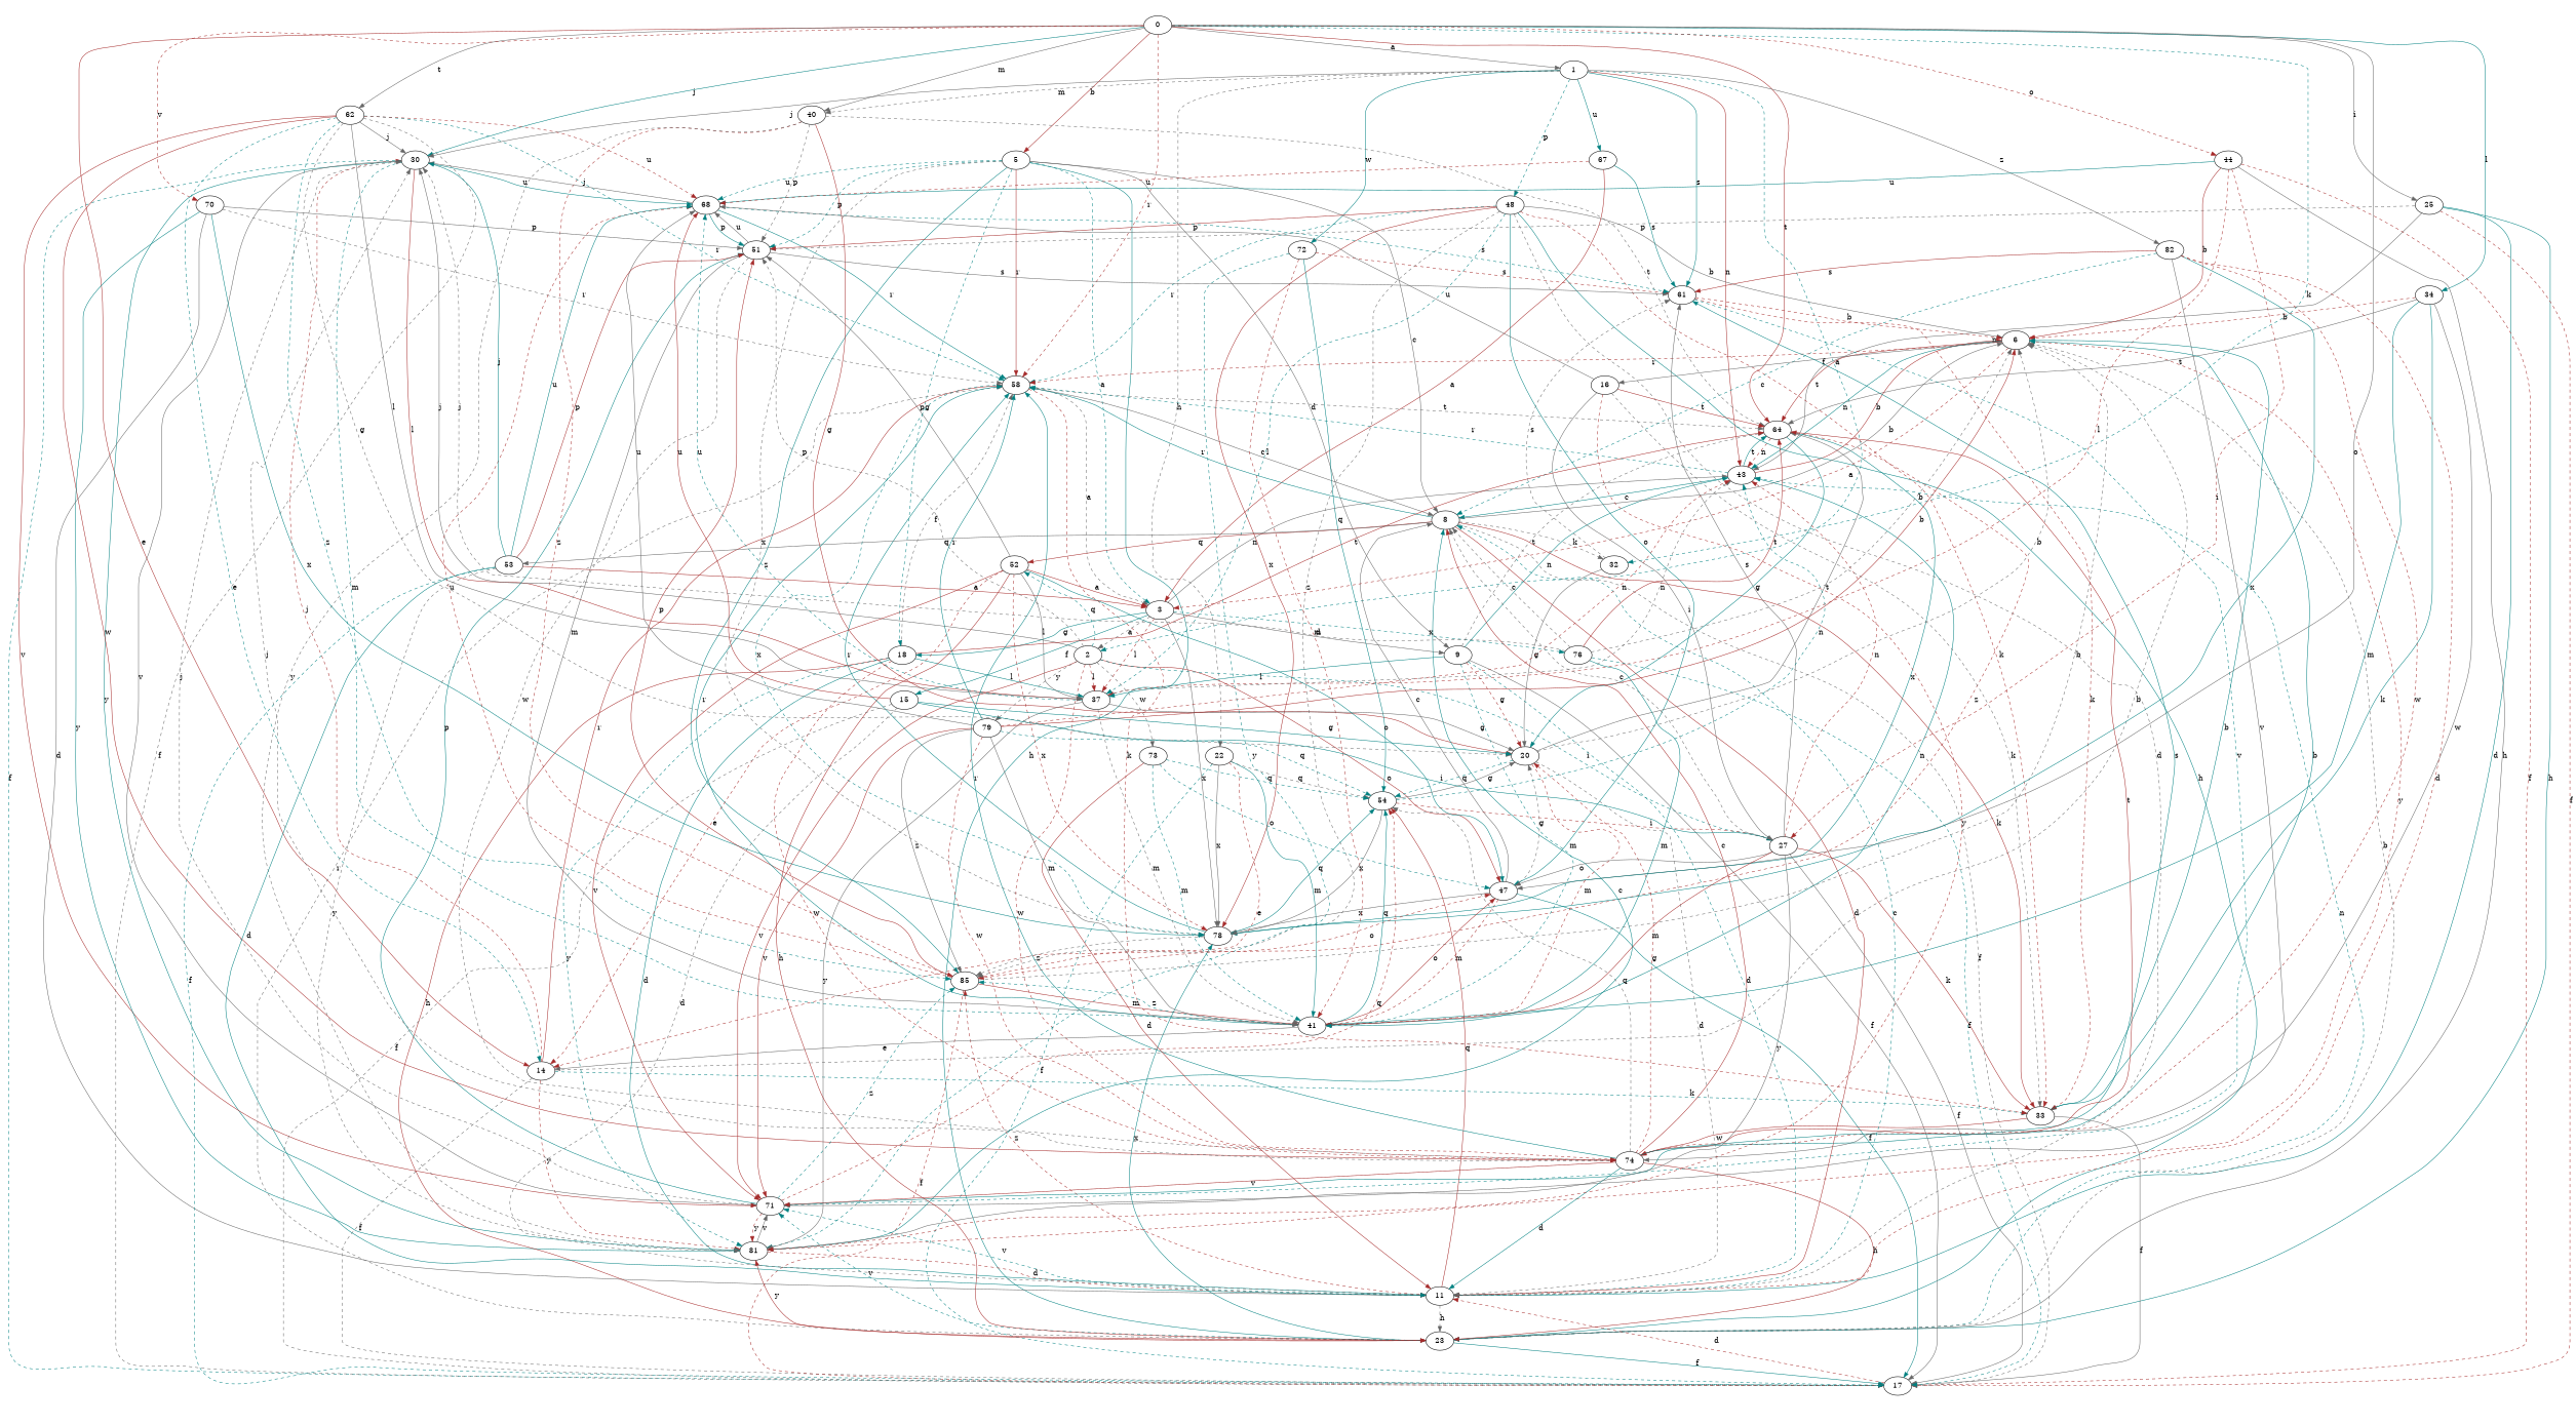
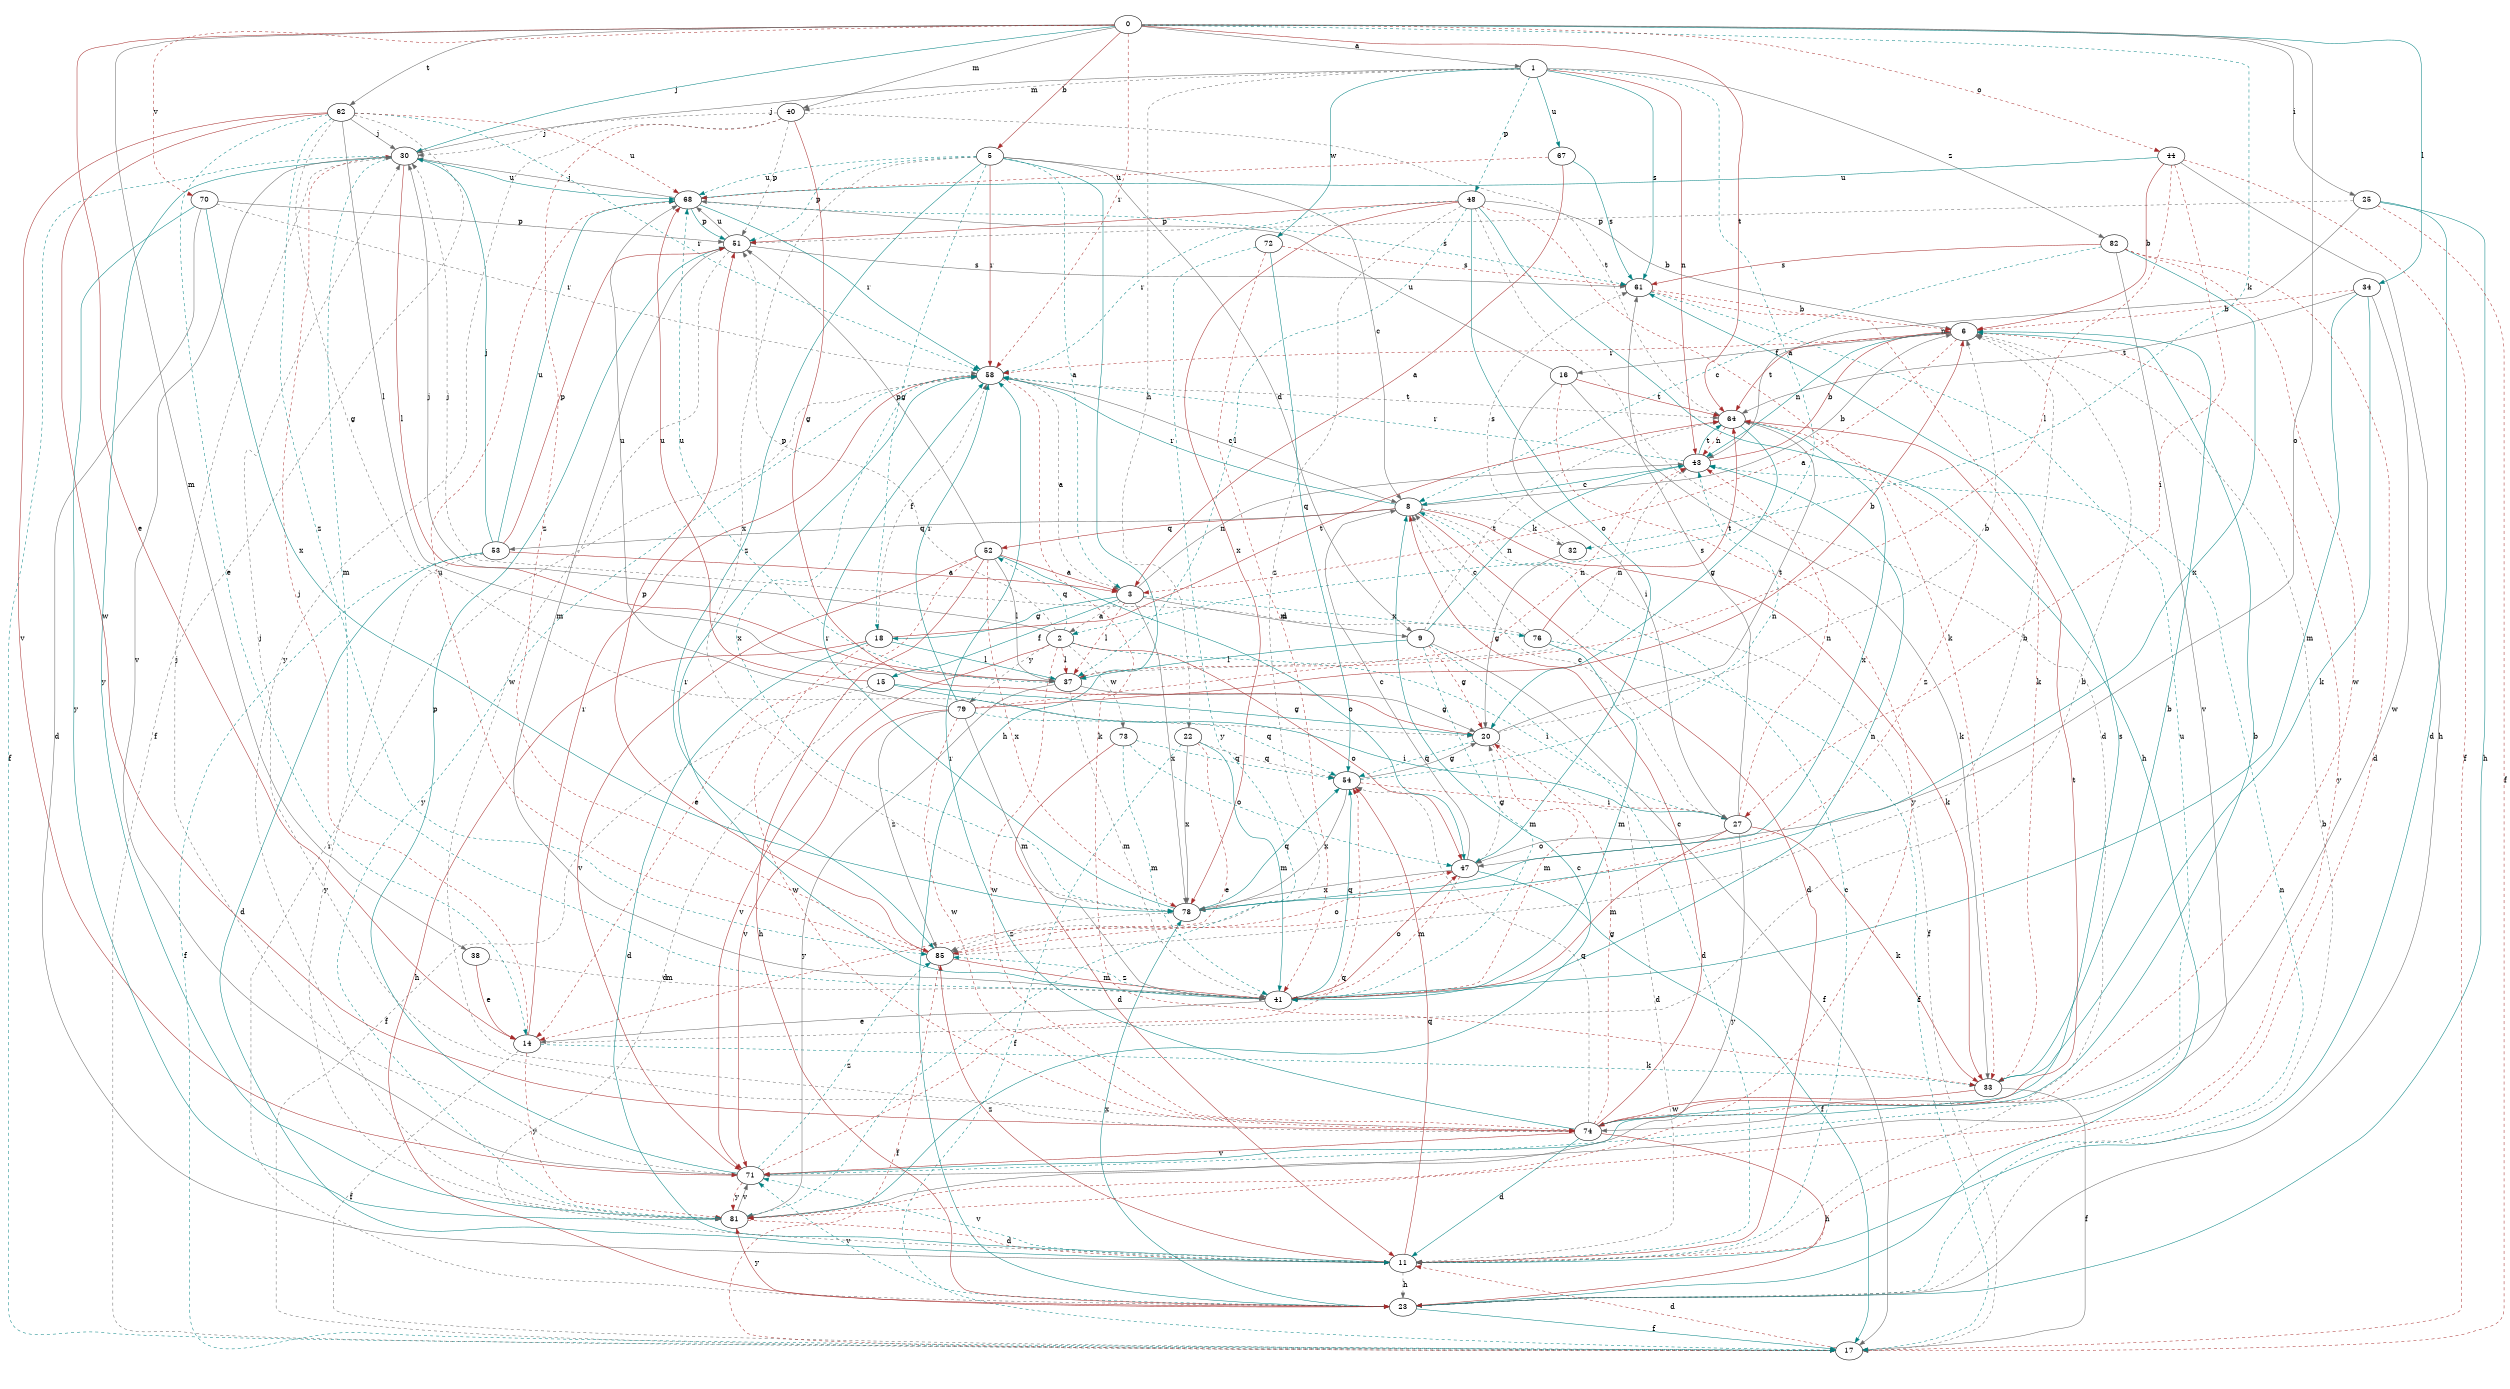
  strict digraph {
    edge [color=gray40 style=solid]
    0
    1
    5
    14
    25
    30
    32
    34
+   38
    40
    44
    47
    58
    62
    64
    70
    2
    22
    43
    48
    61
    67
    72
    82
    51
    3
    9
    18
    78
    8
    23
    68
    85
    6
    81
    17
    33
    11
    37
    71
    41
    20
    74
    27
    52
    73
    79
    54
    15
    76
    53
    16
    0 -> 1 [label=a]
    0 -> 5 [color=brown label=b]
    0 -> 14 [color=brown label=e]
    0 -> 25 [label=i]
    0 -> 30 [color=teal label=j]
    0 -> 32 [color=teal label=k style=dashed]
    0 -> 34 [color=teal label=l]
+   0 -> 38 [label=m]
    0 -> 40 [label=m]
    0 -> 44 [color=brown label=o style=dashed]
    0 -> 47 [label=o]
    0 -> 58 [color=brown label=r style=dashed]
    0 -> 62 [label=t]
    0 -> 64 [color=brown label=t]
    0 -> 70 [color=brown label=v style=dashed]
    1 -> 30 [label=j]
    1 -> 40 [label=m style=dashed]
    1 -> 2 [color=teal label=a style=dashed]
    1 -> 22 [label=h style=dashed]
    1 -> 43 [color=brown label=n]
    1 -> 48 [color=teal label=p style=dashed]
    1 -> 61 [color=teal label=s]
    1 -> 67 [color=teal label=u]
    1 -> 72 [color=teal label=w]
    1 -> 82 [label=z]
    5 -> 58 [color=brown label=r]
    5 -> 51 [color=teal label=p style=dashed]
    5 -> 3 [color=teal label=a style=dashed]
    5 -> 9 [label=d]
    5 -> 18 [color=teal label=g style=dashed]
    5 -> 78 [label=x style=dashed]
    5 -> 8 [label=c]
    5 -> 23 [color=teal label=h]
    5 -> 68 [color=teal label=u style=dashed]
    5 -> 85 [color=teal label=z]
    14 -> 30 [color=brown label=j style=dashed]
    14 -> 58 [color=brown label=r]
    14 -> 6 [label=b style=dashed]
    14 -> 81 [color=brown label=y style=dashed]
    14 -> 17 [label=f style=dashed]
    14 -> 33 [color=teal label=k style=dashed]
    25 -> 43 [label=n]
    25 -> 51 [label=p style=dashed]
    25 -> 23 [color=teal label=h]
    25 -> 17 [color=brown label=f style=dashed]
    25 -> 11 [color=teal label=d]
    30 -> 68 [color=teal label=u]
    30 -> 81 [color=teal label=y]
    30 -> 17 [color=teal label=f style=dashed]
    30 -> 37 [color=brown label=l]
    30 -> 71 [label=v]
    30 -> 41 [color=teal label=m style=dashed]
    32 -> 61 [label=s style=dashed]
    32 -> 20 [label=g]
    34 -> 64 [label=t]
    34 -> 6 [color=brown label=b style=dashed]
    34 -> 33 [color=teal label=k]
    34 -> 41 [color=teal label=m]
    34 -> 74 [label=w]
+   38 -> 14 [color=brown label=e]
+   38 -> 41 [label=m style=dashed]
+   40 -> 30 [label=j style=dashed]
    40 -> 64 [label=t style=dashed]
    40 -> 51 [label=p style=dashed]
    40 -> 85 [color=brown label=z style=dashed]
    40 -> 81 [label=y style=dashed]
    40 -> 20 [color=brown label=g]
    44 -> 23 [label=h]
    44 -> 68 [color=teal label=u]
    44 -> 6 [color=brown label=b]
    44 -> 17 [color=brown label=f style=dashed]
    44 -> 37 [color=brown label=l style=dashed]
    44 -> 27 [color=brown label=i style=dashed]
    47 -> 78 [label=x]
    47 -> 8 [label=c]
    47 -> 17 [color=teal label=f]
    47 -> 41 [color=brown label=m style=dashed]
    47 -> 20 [label=g style=dashed]
    58 -> 64 [label=t style=dashed]
    58 -> 3 [label=a style=dashed]
    58 -> 78 [color=teal label=x style=dashed]
    58 -> 8 [label=c]
    58 -> 33 [color=brown label=k style=dashed]
    62 -> 14 [color=teal label=e style=dashed]
    62 -> 30 [label=j]
    62 -> 58 [color=teal label=r style=dashed]
    62 -> 68 [color=brown label=u style=dashed]
    62 -> 85 [color=teal label=z style=dashed]
    62 -> 17 [label=f style=dashed]
    62 -> 37 [label=l]
    62 -> 71 [color=brown label=v]
    62 -> 20 [label=g style=dashed]
    62 -> 74 [color=brown label=w]
    64 -> 43 [color=brown label=n style=dashed]
    64 -> 78 [color=teal label=x]
    64 -> 85 [color=brown label=z style=dashed]
    64 -> 20 [color=teal label=g]
    70 -> 58 [label=r style=dashed]
    70 -> 51 [label=p]
    70 -> 78 [color=teal label=x]
    70 -> 81 [color=teal label=y]
    70 -> 11 [label=d]
    2 -> 30 [label=j]
    2 -> 47 [color=brown label=o]
    2 -> 51 [label=p style=dashed]
    2 -> 37 [color=brown label=l style=dashed]
    2 -> 71 [color=brown label=v]
    2 -> 74 [color=brown label=w style=dashed]
    2 -> 27 [color=teal label=i style=dashed]
    2 -> 52 [color=teal label=q style=dashed]
    2 -> 73 [label=w style=dashed]
    2 -> 79 [label=y style=dashed]
    22 -> 14 [color=brown label=e style=dashed]
    22 -> 78 [label=x]
    22 -> 17 [color=teal label=f style=dashed]
    22 -> 41 [color=teal label=m]
    22 -> 54 [label=q style=dashed]
    43 -> 58 [color=teal label=r style=dashed]
    43 -> 64 [color=teal label=t]
    43 -> 8 [color=teal label=c]
    43 -> 6 [color=brown label=b]
    48 -> 47 [color=teal label=o]
    48 -> 58 [color=teal label=r style=dashed]
    48 -> 51 [color=brown label=p]
    48 -> 78 [color=brown label=x]
    48 -> 23 [color=teal label=h]
    48 -> 85 [label=z style=dashed]
    48 -> 6 [label=b]
    48 -> 33 [color=brown label=k style=dashed]
    48 -> 11 [label=d style=dashed]
    48 -> 37 [color=teal label=l style=dashed]
    61 -> 6 [color=brown label=b style=dashed]
    61 -> 33 [color=brown label=k style=dashed]
-   61 -> 71 [color=teal label=v style=dashed]
+   61 -> 71 [color=teal label=u style=dashed]
    67 -> 61 [color=teal label=s]
    67 -> 3 [color=brown label=a]
    67 -> 68 [color=brown label=u style=dashed]
    72 -> 61 [color=brown label=s style=dashed]
    72 -> 81 [color=teal label=y style=dashed]
    72 -> 41 [color=brown label=m style=dashed]
    72 -> 54 [color=teal label=q]
    82 -> 61 [color=brown label=s]
    82 -> 78 [color=teal label=x]
    82 -> 8 [color=teal label=c style=dashed]
    82 -> 11 [color=brown label=d style=dashed]
    82 -> 71 [label=v]
    82 -> 74 [color=brown label=w style=dashed]
    51 -> 61 [label=s]
    51 -> 68 [label=u]
    51 -> 41 [label=m]
    51 -> 74 [label=w style=dashed]
    3 -> 2 [label=a style=dashed]
    3 -> 43 [label=n]
    3 -> 9 [label=d]
    3 -> 18 [color=teal label=g]
    3 -> 78 [label=x]
    3 -> 37 [color=brown label=l style=dashed]
    3 -> 15 [color=teal label=f]
    3 -> 76 [color=teal label=x style=dashed]
    9 -> 64 [label=t style=dashed]
    9 -> 43 [color=teal label=n]
    9 -> 17 [label=f]
    9 -> 11 [color=teal label=d style=dashed]
    9 -> 37 [color=teal label=l]
    9 -> 41 [color=teal label=m style=dashed]
    9 -> 20 [color=brown label=g style=dashed]
    18 -> 58 [label=f style=dashed]
    18 -> 64 [color=brown label=t]
    18 -> 23 [color=brown label=h]
-   18 -> 81 [color=teal label=y style=dashed]
+   58 -> 81 [color=teal label=y style=dashed]
    18 -> 11 [color=teal label=d]
    18 -> 37 [color=teal label=l]
    18 -> 74 [color=brown label=w style=dashed]
    78 -> 58 [color=teal label=r]
    78 -> 85 [label=z style=dashed]
    78 -> 54 [color=teal label=q]
    8 -> 32 [label=k style=dashed]
    8 -> 58 [color=teal label=r]
    8 -> 6 [label=b]
    8 -> 17 [label=f style=dashed]
    8 -> 33 [color=brown label=k]
    8 -> 11 [color=brown label=d]
    8 -> 52 [color=brown label=q]
    8 -> 53 [label=q]
    23 -> 58 [label=r style=dashed]
    23 -> 43 [color=teal label=n style=dashed]
    23 -> 78 [color=teal label=x]
    23 -> 6 [label=b style=dashed]
    23 -> 81 [color=brown label=y]
    23 -> 17 [color=teal label=f]
    23 -> 71 [color=teal label=v style=dashed]
    68 -> 30 [label=j]
    68 -> 58 [color=teal label=r]
    68 -> 61 [color=teal label=s style=dashed]
    68 -> 51 [color=teal label=p]
    85 -> 47 [color=brown label=o style=dashed]
    85 -> 51 [color=brown label=p]
    85 -> 68 [color=brown label=u style=dashed]
    85 -> 6 [label=b style=dashed]
    85 -> 17 [color=brown label=f style=dashed]
    85 -> 41 [color=brown label=m]
    6 -> 58 [color=brown label=r style=dashed]
    6 -> 64 [color=brown label=t]
    6 -> 43 [color=teal label=n]
    6 -> 3 [color=brown label=a style=dashed]
    6 -> 81 [color=brown label=y style=dashed]
    6 -> 16 [label=f]
    81 -> 8 [color=teal label=c]
    81 -> 11 [color=brown label=d style=dashed]
    81 -> 71 [label=v]
    17 -> 11 [color=brown label=d style=dashed]
    33 -> 6 [color=teal label=b]
    33 -> 17 [label=f]
    33 -> 74 [color=brown label=w]
    11 -> 8 [color=teal label=c style=dashed]
    11 -> 23 [label=h style=dashed]
-   11 -> 85 [color=brown label=z style=dashed]
+   11 -> 85 [color=brown label=z]
    11 -> 71 [color=teal label=v style=dashed]
    11 -> 54 [color=brown label=q]
    37 -> 43 [label=n style=dashed]
    37 -> 68 [color=teal label=u style=dashed]
    37 -> 81 [label=y]
    37 -> 41 [label=m style=dashed]
    37 -> 20 [label=g]
    71 -> 30 [label=j style=dashed]
    71 -> 61 [color=teal label=s]
    71 -> 51 [color=teal label=p]
    71 -> 85 [color=teal label=z style=dashed]
    71 -> 81 [color=brown label=y style=dashed]
    71 -> 54 [color=brown label=q style=dashed]
    41 -> 14 [label=e]
    41 -> 47 [color=brown label=o]
    41 -> 58 [color=teal label=r]
    41 -> 43 [color=teal label=n]
    41 -> 85 [color=teal label=z style=dashed]
    41 -> 54 [color=teal label=q]
    20 -> 64 [label=t]
    20 -> 6 [label=b style=dashed]
    20 -> 11 [label=d style=dashed]
    20 -> 41 [color=brown label=m style=dashed]
    20 -> 54 [color=teal label=q style=dashed]
    74 -> 30 [label=j style=dashed]
    74 -> 58 [color=teal label=r]
    74 -> 64 [color=brown label=t]
    74 -> 8 [color=brown label=c]
    74 -> 23 [color=brown label=h]
    74 -> 6 [color=teal label=b]
    74 -> 11 [color=teal label=d]
    74 -> 71 [color=brown label=v]
    74 -> 20 [color=brown label=g style=dashed]
    74 -> 54 [label=q style=dashed]
    27 -> 47 [label=o]
    27 -> 43 [color=brown label=n style=dashed]
    27 -> 61 [label=s]
    27 -> 8 [label=c style=dashed]
    27 -> 81 [label=y]
-   27 -> 17 [label=f]
    27 -> 33 [color=brown label=k]
    27 -> 41 [color=brown label=m]
    52 -> 14 [color=brown label=e style=dashed]
    52 -> 47 [color=teal label=o]
    52 -> 51 [label=p]
    52 -> 3 [color=brown label=a]
    52 -> 78 [color=brown label=x style=dashed]
    52 -> 23 [color=brown label=h]
    52 -> 37 [label=l]
    52 -> 71 [color=brown label=v]
    73 -> 47 [color=teal label=o style=dashed]
    73 -> 11 [color=brown label=d]
    73 -> 41 [color=teal label=m style=dashed]
    73 -> 54 [color=teal label=q style=dashed]
    79 -> 58 [color=teal label=r]
    79 -> 43 [color=brown label=n style=dashed]
    79 -> 68 [label=u]
    79 -> 85 [label=z]
    79 -> 6 [color=brown label=b]
    79 -> 71 [color=brown label=v]
    79 -> 41 [label=m]
    79 -> 74 [color=brown label=w style=dashed]
    79 -> 54 [color=teal label=q style=dashed]
    54 -> 43 [color=teal label=n style=dashed]
    54 -> 78 [label=x]
    54 -> 20 [label=g]
    54 -> 27 [color=brown label=i style=dashed]
    15 -> 68 [color=brown label=u]
    15 -> 17 [label=f style=dashed]
    15 -> 11 [label=d style=dashed]
    15 -> 20 [color=teal label=g]
    15 -> 27 [color=teal label=i]
    76 -> 30 [label=j style=dashed]
    76 -> 64 [color=brown label=t]
    76 -> 8 [label=c style=dashed]
-   76 -> 6 [label=b style=dashed]
    76 -> 17 [color=teal label=f style=dashed]
    76 -> 41 [color=teal label=m]
    53 -> 30 [color=teal label=j]
    53 -> 51 [color=brown label=p]
    53 -> 3 [color=brown label=a]
    53 -> 68 [color=teal label=u]
    53 -> 81 [label=y style=dashed]
    53 -> 17 [color=teal label=f style=dashed]
    53 -> 11 [color=teal label=d]
    16 -> 64 [color=brown label=t]
    16 -> 68 [label=u]
    16 -> 81 [color=brown label=y style=dashed]
-   16 -> 33 [label=k style=dashed]
+   16 -> 33 [label=k]
    16 -> 27 [label=i]
  }
